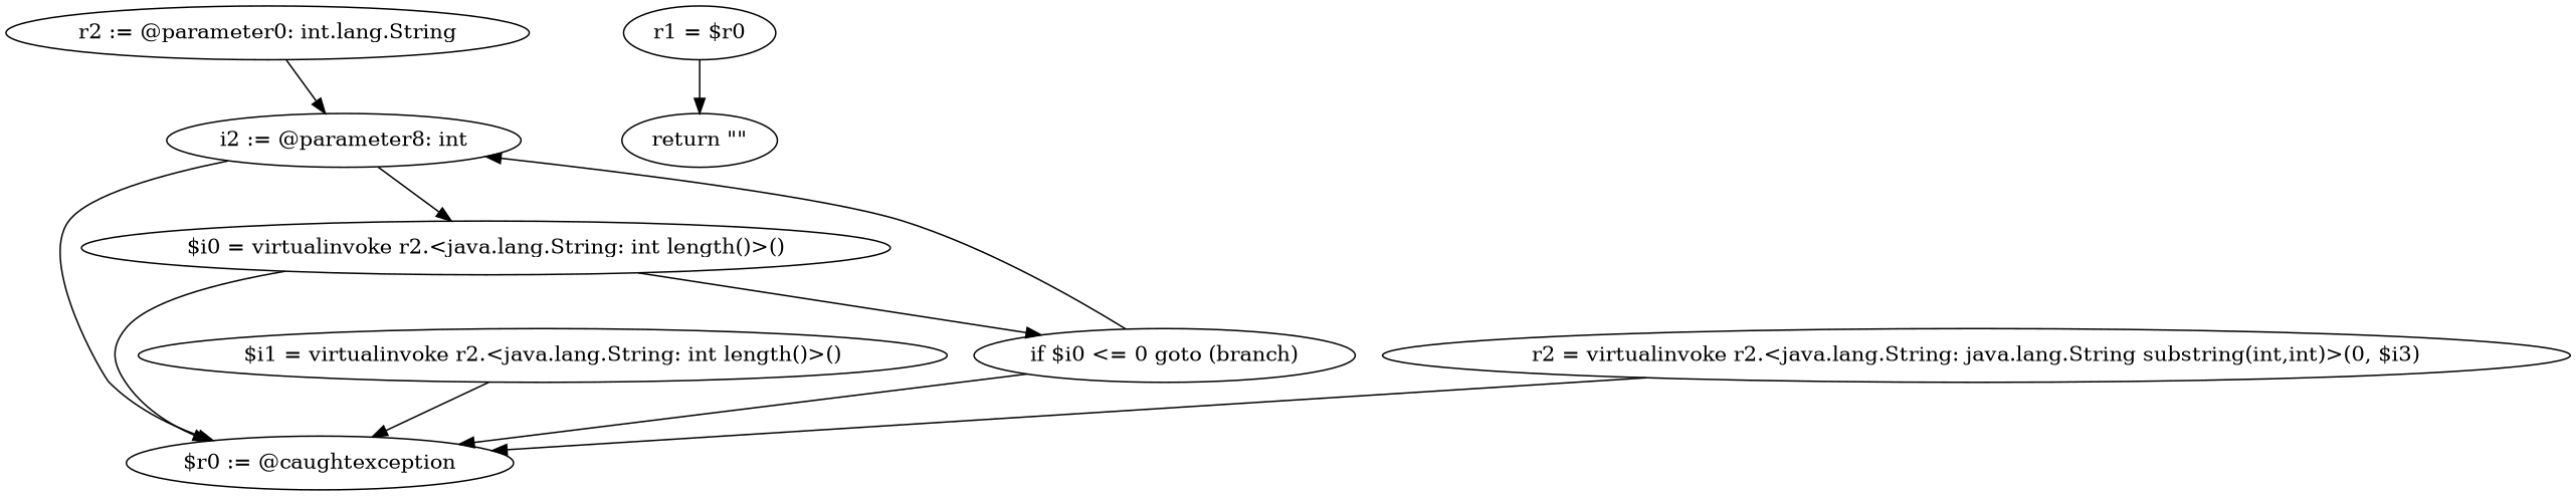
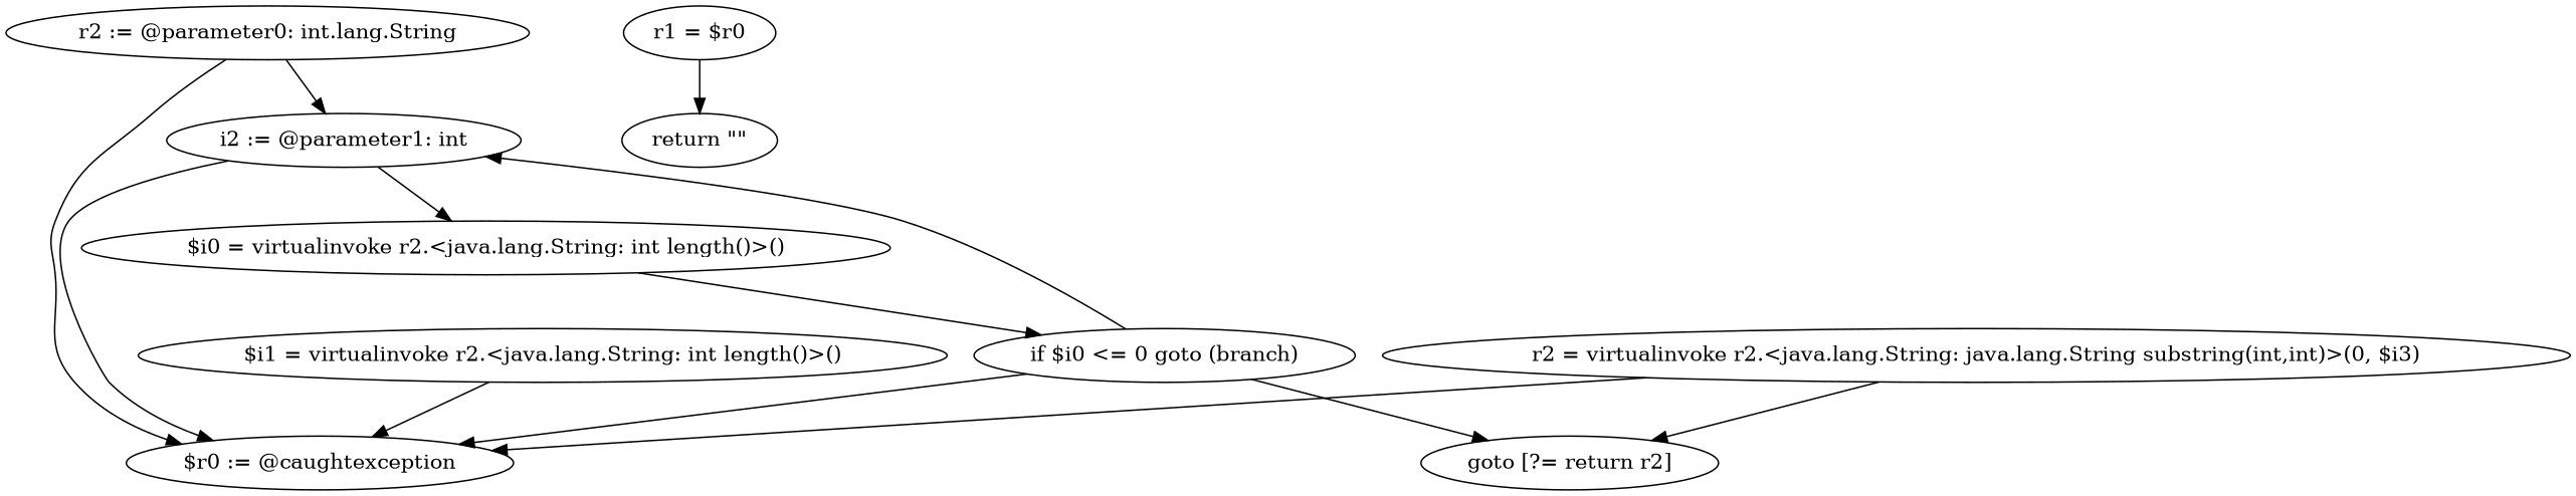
  digraph {
    n1 [label="r2 := @parameter0: int.lang.String"]
-   "i2 := @parameter1: int" [label="i2 := @parameter8: int"]
+   "i2 := @parameter1: int"
    "$i0 = virtualinvoke r2.<java.lang.String: int length()>()"
    "$r0 := @caughtexception"
    "if $i0 <= 0 goto (branch)"
+   "goto [?= return r2]"
    "$i1 = virtualinvoke r2.<java.lang.String: int length()>()"
    "r2 = virtualinvoke r2.<java.lang.String: java.lang.String substring(int,int)>(0, $i3)"
    "r1 = $r0"
    "return \"\""
    n1 -> "i2 := @parameter1: int"
    "i2 := @parameter1: int" -> "$i0 = virtualinvoke r2.<java.lang.String: int length()>()"
    "i2 := @parameter1: int" -> "$r0 := @caughtexception"
-   "$i0 = virtualinvoke r2.<java.lang.String: int length()>()" -> "$r0 := @caughtexception"
+   n1 -> "$r0 := @caughtexception"
    "$i0 = virtualinvoke r2.<java.lang.String: int length()>()" -> "if $i0 <= 0 goto (branch)"
    "if $i0 <= 0 goto (branch)" -> "i2 := @parameter1: int"
    "if $i0 <= 0 goto (branch)" -> "$r0 := @caughtexception"
+   "if $i0 <= 0 goto (branch)" -> "goto [?= return r2]"
    "$i1 = virtualinvoke r2.<java.lang.String: int length()>()" -> "$r0 := @caughtexception"
    "r2 = virtualinvoke r2.<java.lang.String: java.lang.String substring(int,int)>(0, $i3)" -> "$r0 := @caughtexception"
+   "r2 = virtualinvoke r2.<java.lang.String: java.lang.String substring(int,int)>(0, $i3)" -> "goto [?= return r2]"
    "r1 = $r0" -> "return \"\""
  }
